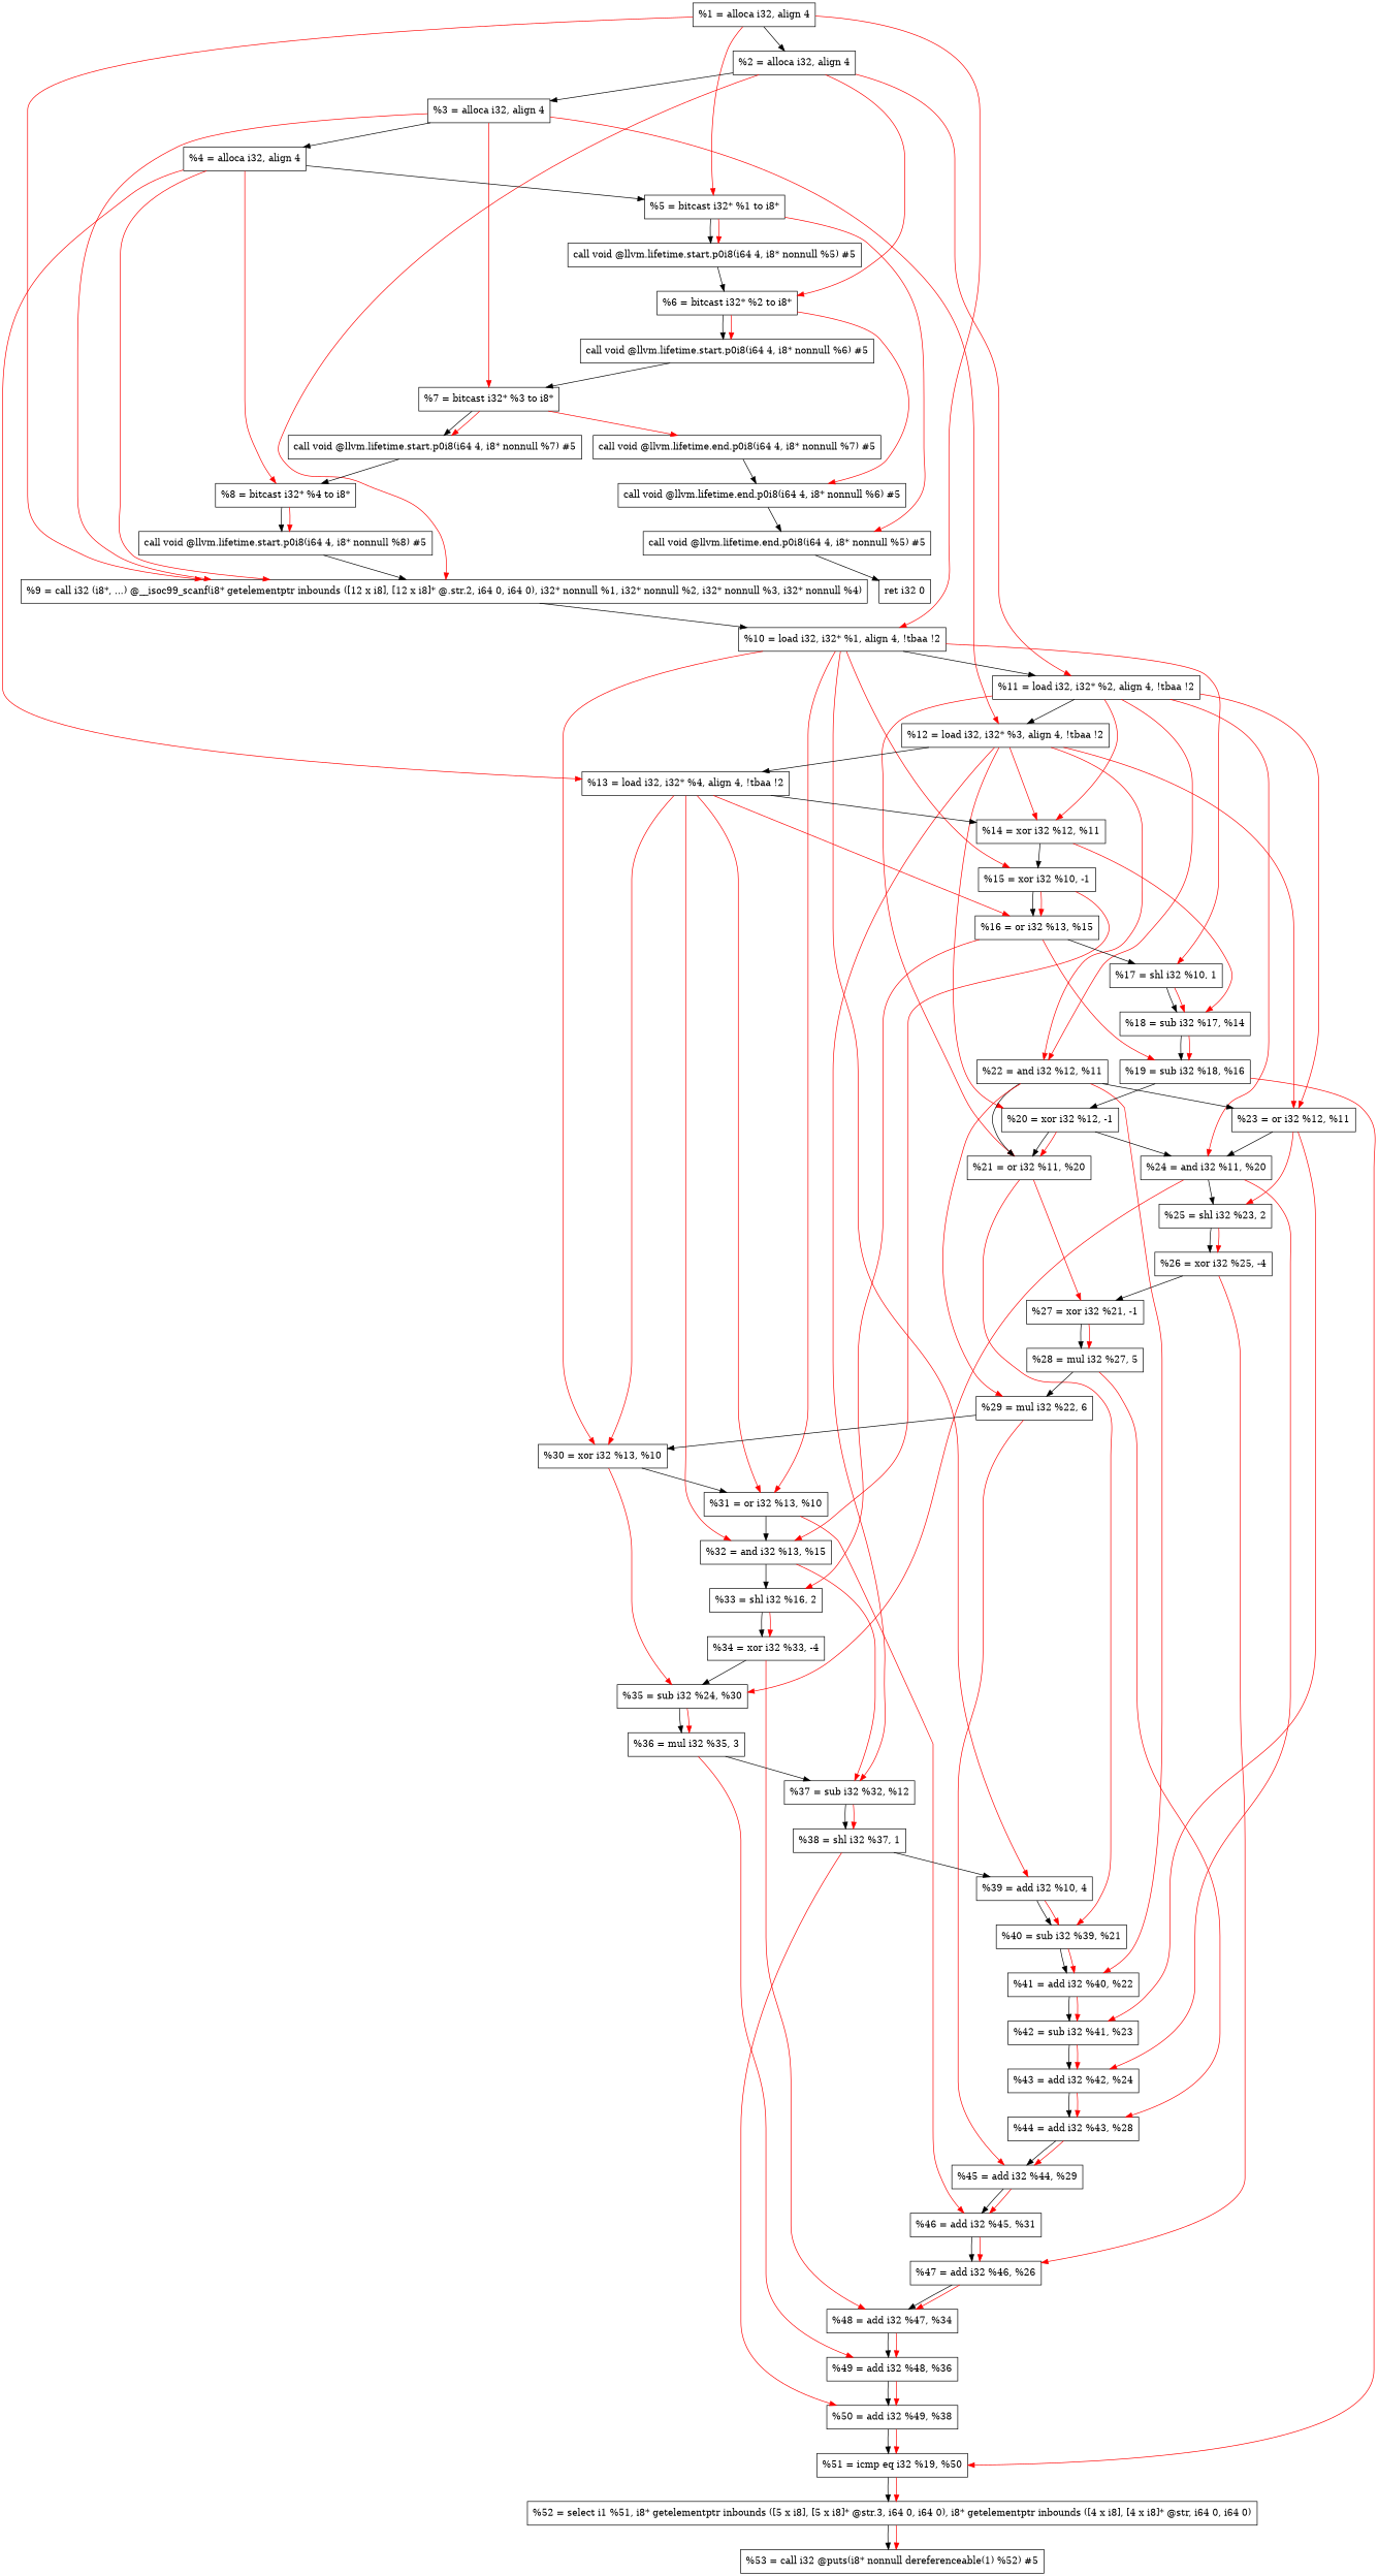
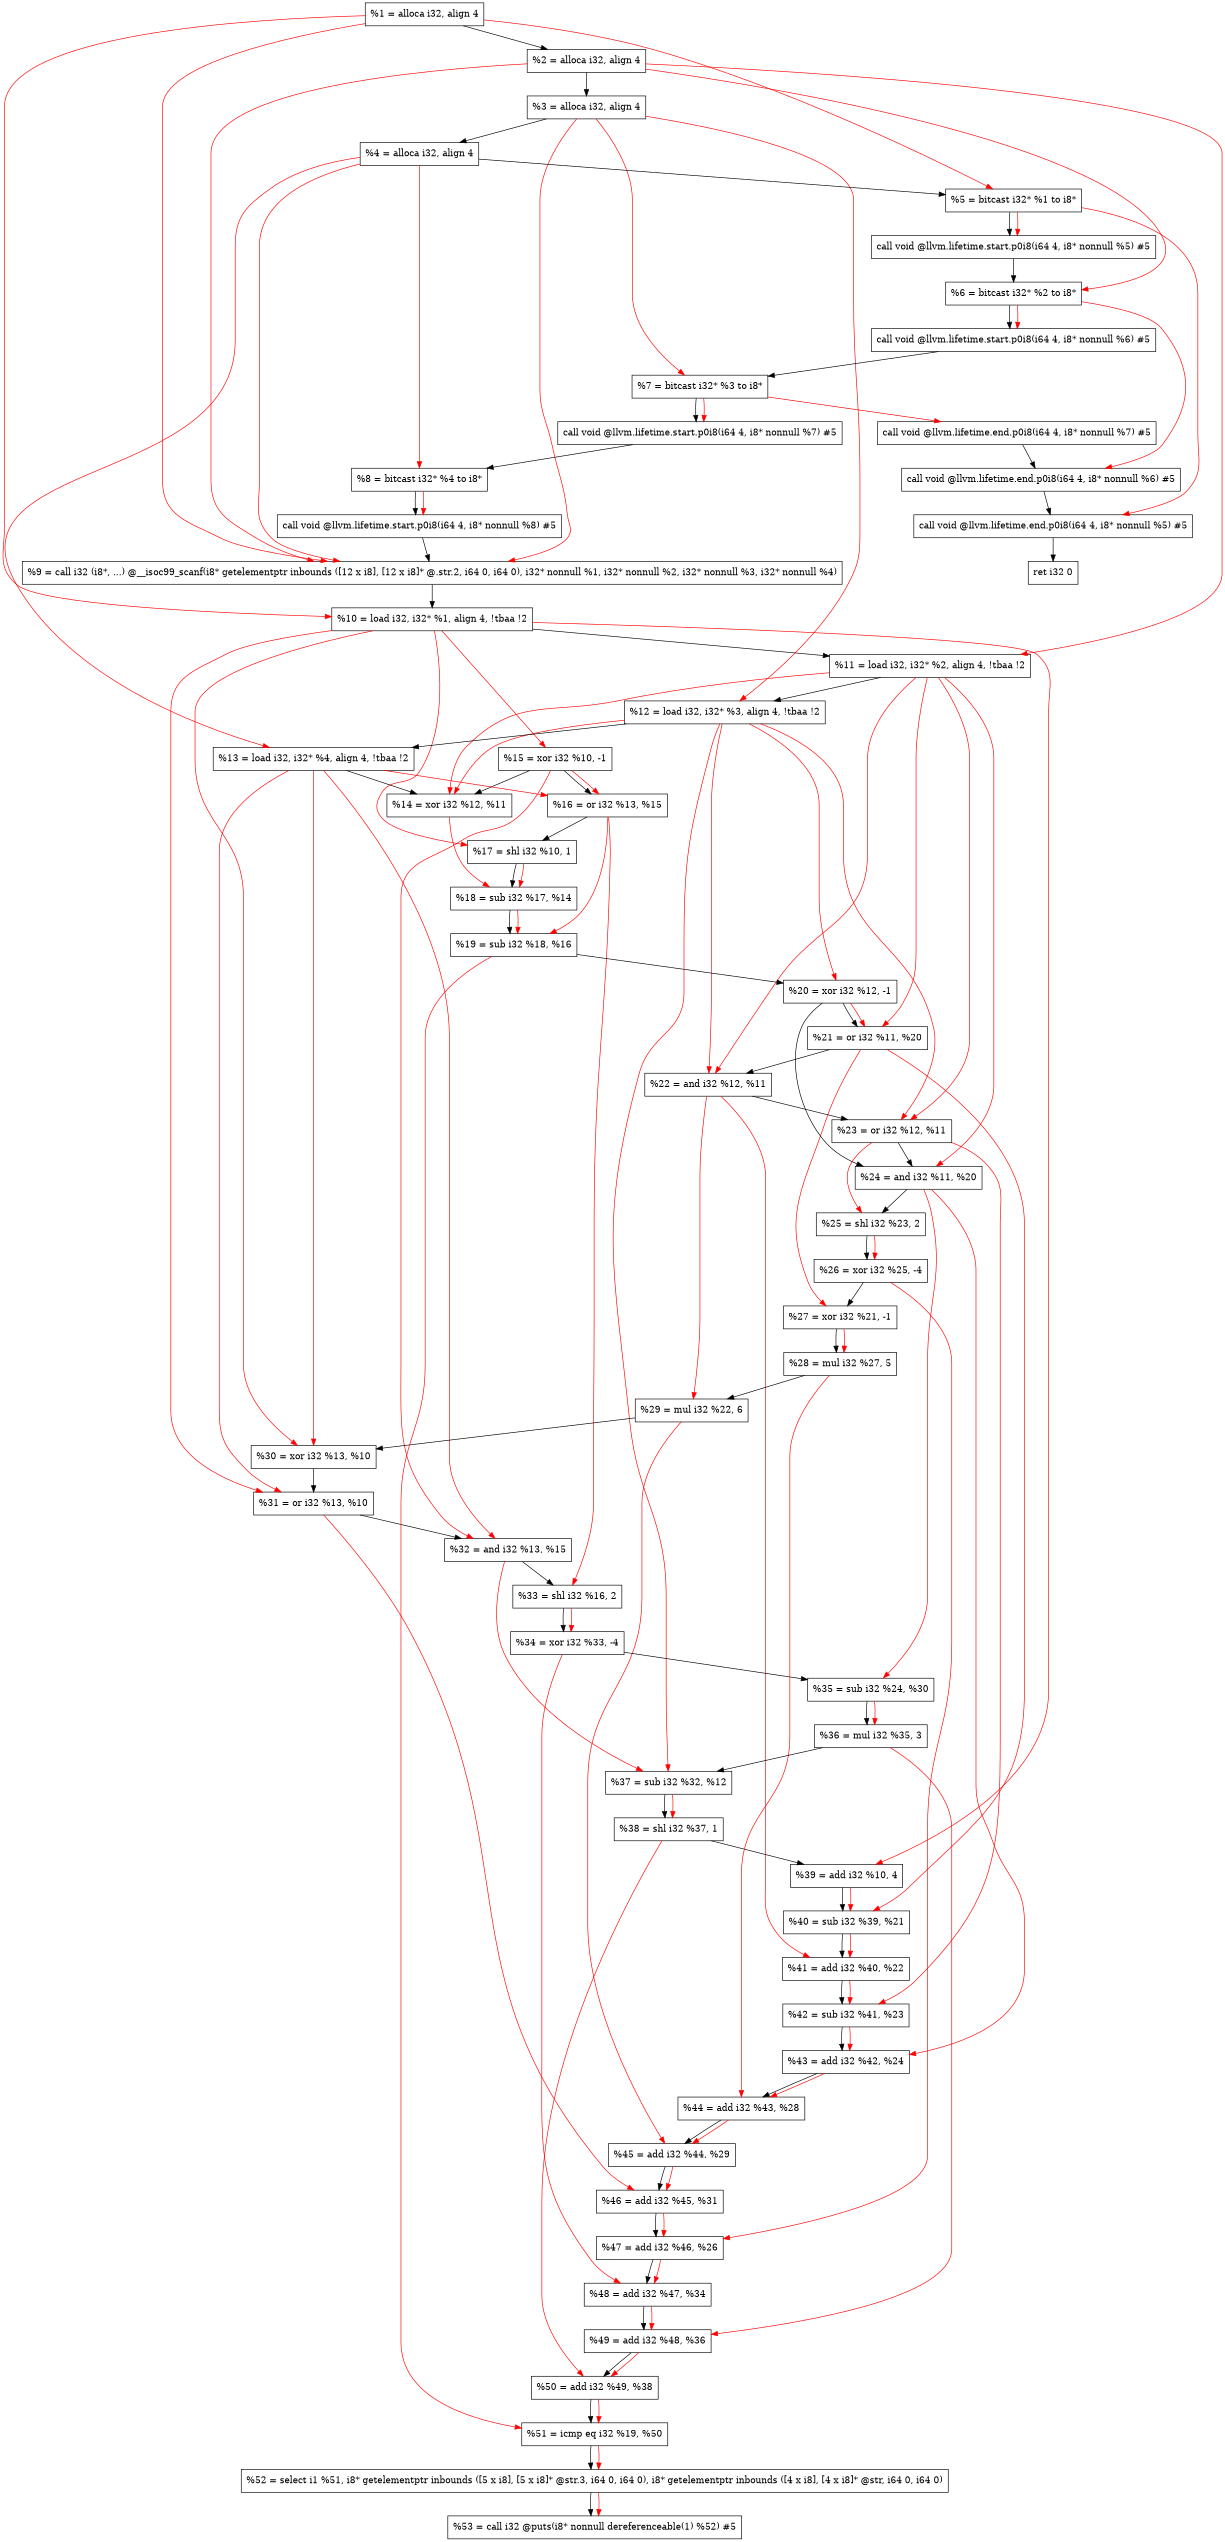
  digraph {
    node [shape=record]
    edge [color=red]
    n1 [label="  %1 = alloca i32, align 4"]
    n2 [label="  %2 = alloca i32, align 4"]
    n3 [label="  %5 = bitcast i32* %1 to i8*"]
    n4 [label="  %9 = call i32 (i8*, ...) @__isoc99_scanf(i8* getelementptr inbounds ([12 x i8], [12 x i8]* @.str.2, i64 0, i64 0), i32* nonnull %1, i32* nonnull %2, i32* nonnull %3, i32* nonnull %4)"]
    n5 [label="  %10 = load i32, i32* %1, align 4, !tbaa !2"]
    n6 [label="  %3 = alloca i32, align 4"]
    n7 [label="  %6 = bitcast i32* %2 to i8*"]
    n8 [label="  %11 = load i32, i32* %2, align 4, !tbaa !2"]
    n9 [label="  call void @llvm.lifetime.start.p0i8(i64 4, i8* nonnull %5) #5"]
    n10 [label="  call void @llvm.lifetime.end.p0i8(i64 4, i8* nonnull %5) #5"]
    n11 [label="  %15 = xor i32 %10, -1"]
    n12 [label="  %17 = shl i32 %10, 1"]
    n13 [label="  %30 = xor i32 %13, %10"]
    n14 [label="  %31 = or i32 %13, %10"]
    n15 [label="  %39 = add i32 %10, 4"]
    n16 [label="  %4 = alloca i32, align 4"]
    n17 [label="  %7 = bitcast i32* %3 to i8*"]
    n18 [label="  %12 = load i32, i32* %3, align 4, !tbaa !2"]
    n19 [label="  call void @llvm.lifetime.start.p0i8(i64 4, i8* nonnull %6) #5"]
    n20 [label="  call void @llvm.lifetime.end.p0i8(i64 4, i8* nonnull %6) #5"]
    n21 [label="  %14 = xor i32 %12, %11"]
    n22 [label="  %21 = or i32 %11, %20"]
    n23 [label="  %22 = and i32 %12, %11"]
    n24 [label="  %23 = or i32 %12, %11"]
    n25 [label="  %24 = and i32 %11, %20"]
    n26 [label="  %8 = bitcast i32* %4 to i8*"]
    n27 [label="  %13 = load i32, i32* %4, align 4, !tbaa !2"]
    n28 [label="  call void @llvm.lifetime.start.p0i8(i64 4, i8* nonnull %7) #5"]
    n29 [label="  call void @llvm.lifetime.end.p0i8(i64 4, i8* nonnull %7) #5"]
    n30 [label="  %20 = xor i32 %12, -1"]
    n31 [label="  %37 = sub i32 %32, %12"]
    n32 [label="  call void @llvm.lifetime.start.p0i8(i64 4, i8* nonnull %8) #5"]
    n33 [label="  %16 = or i32 %13, %15"]
    n34 [label="  %32 = and i32 %13, %15"]
    n35 [label="  ret i32 0"]
    n36 [label="  %18 = sub i32 %17, %14"]
    n37 [label="  %35 = sub i32 %24, %30"]
    n38 [label="  %46 = add i32 %45, %31"]
    n39 [label="  %40 = sub i32 %39, %21"]
    n40 [label="  %27 = xor i32 %21, -1"]
    n41 [label="  %29 = mul i32 %22, 6"]
    n42 [label="  %41 = add i32 %40, %22"]
    n43 [label="  %25 = shl i32 %23, 2"]
    n44 [label="  %42 = sub i32 %41, %23"]
    n45 [label="  %43 = add i32 %42, %24"]
    n46 [label="  %38 = shl i32 %37, 1"]
    n47 [label="  %19 = sub i32 %18, %16"]
    n48 [label="  %33 = shl i32 %16, 2"]
    n49 [label="  %51 = icmp eq i32 %19, %50"]
    n50 [label="  %34 = xor i32 %33, -4"]
    n51 [label="  %52 = select i1 %51, i8* getelementptr inbounds ([5 x i8], [5 x i8]* @str.3, i64 0, i64 0), i8* getelementptr inbounds ([4 x i8], [4 x i8]* @str, i64 0, i64 0)"]
    n52 [label="  %28 = mul i32 %27, 5"]
    n53 [label="  %45 = add i32 %44, %29"]
    n54 [label="  %26 = xor i32 %25, -4"]
    n55 [label="  %36 = mul i32 %35, 3"]
    n56 [label="  %44 = add i32 %43, %28"]
    n57 [label="  %47 = add i32 %46, %26"]
    n58 [label="  %48 = add i32 %47, %34"]
    n59 [label="  %49 = add i32 %48, %36"]
    n60 [label="  %50 = add i32 %49, %38"]
    n61 [label="  %53 = call i32 @puts(i8* nonnull dereferenceable(1) %52) #5"]
    n1 -> n2 [color=""]
    n1 -> n3
    n1 -> n4
    n1 -> n5
    n2 -> n4
    n2 -> n6 [color=""]
    n2 -> n7
    n2 -> n8
    n3 -> n9 [color=""]
    n3 -> n9
    n3 -> n10
    n4 -> n5 [color=""]
    n5 -> n8 [color=""]
    n5 -> n11
    n5 -> n12
    n5 -> n13
    n5 -> n14
    n5 -> n15
    n6 -> n4
    n6 -> n16 [color=""]
    n6 -> n17
    n6 -> n18
    n7 -> n19 [color=""]
    n7 -> n19
    n7 -> n20
    n8 -> n18 [color=""]
    n8 -> n21
    n8 -> n22
    n8 -> n23
    n8 -> n24
    n8 -> n25
    n9 -> n7 [color=""]
    n10 -> n35 [color=""]
    n11 -> n33 [color=""]
    n11 -> n33
    n11 -> n34
    n12 -> n36 [color=""]
    n12 -> n36
    n13 -> n14 [color=""]
-   n13 -> n37
    n14 -> n34 [color=""]
    n14 -> n38
    n15 -> n39 [color=""]
    n15 -> n39
    n16 -> n3 [color=""]
    n16 -> n4
    n16 -> n26
    n16 -> n27
    n17 -> n28 [color=""]
    n17 -> n28
    n17 -> n29
    n18 -> n21
    n18 -> n23
    n18 -> n24
    n18 -> n27 [color=""]
    n18 -> n30
    n18 -> n31
    n19 -> n17 [color=""]
    n20 -> n10 [color=""]
-   n21 -> n11 [color=""]
+   n11 -> n21 [color=""]
    n21 -> n36
-   n23 -> n22 [color=""]
+   n22 -> n23 [color=""]
    n22 -> n39
    n22 -> n40
    n23 -> n24 [color=""]
    n23 -> n41
    n23 -> n42
    n24 -> n25 [color=""]
    n24 -> n43
    n24 -> n44
    n25 -> n37
    n25 -> n43 [color=""]
    n25 -> n45
    n26 -> n32 [color=""]
    n26 -> n32
    n27 -> n13
    n27 -> n14
    n27 -> n21 [color=""]
    n27 -> n33
    n27 -> n34
    n28 -> n26 [color=""]
    n29 -> n20 [color=""]
    n30 -> n22 [color=""]
    n30 -> n22
    n30 -> n25 [color=black]
    n31 -> n46 [color=""]
    n31 -> n46
    n32 -> n4 [color=""]
    n33 -> n12 [color=""]
    n33 -> n47
    n33 -> n48
    n34 -> n31
    n34 -> n48 [color=""]
    n36 -> n47 [color=""]
    n36 -> n47
    n37 -> n55 [color=""]
    n37 -> n55
    n38 -> n57 [color=""]
    n38 -> n57
    n39 -> n42 [color=""]
    n39 -> n42
    n40 -> n52 [color=""]
    n40 -> n52
    n41 -> n13 [color=""]
    n41 -> n53
    n42 -> n44 [color=""]
    n42 -> n44
    n43 -> n54 [color=""]
    n43 -> n54
    n44 -> n45 [color=""]
    n44 -> n45
    n45 -> n56 [color=""]
    n45 -> n56
    n46 -> n15 [color=""]
    n46 -> n60
    n47 -> n30 [color=""]
    n47 -> n49
    n48 -> n50 [color=""]
    n48 -> n50
    n49 -> n51 [color=""]
    n49 -> n51
    n50 -> n37 [color=""]
    n50 -> n58
    n51 -> n61 [color=""]
    n51 -> n61
    n52 -> n41 [color=""]
    n52 -> n56
    n53 -> n38 [color=""]
    n53 -> n38
    n54 -> n40 [color=""]
    n54 -> n57
    n55 -> n31 [color=""]
    n55 -> n59
    n56 -> n53 [color=""]
    n56 -> n53
    n57 -> n58 [color=""]
    n57 -> n58
    n58 -> n59 [color=""]
    n58 -> n59
    n59 -> n60 [color=""]
    n59 -> n60
    n60 -> n49 [color=""]
    n60 -> n49
  }
